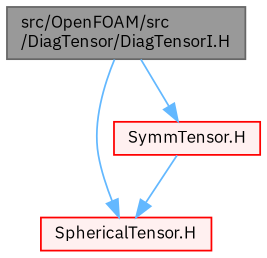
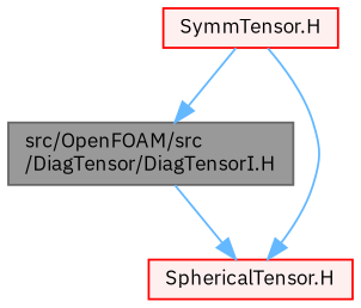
  digraph {
    fontname="IBM Plex Sans"
    node [color=red fillcolor="#FFF0F0" fontname="IBM Plex Sans" fontsize=10 shape=box style=filled]
    edge [color=steelblue1 fontname="IBM Plex Sans" fontsize=10 labelfontname=Helvetica labelfontsize=10 style=solid]
    n1 [color=gray40 fillcolor=grey60 fontcolor=black height=0.2 label="src/OpenFOAM/src\l/DiagTensor/DiagTensorI.H" width=0.4]
    n2 [height=0.2 label="SphericalTensor.H" width=0.4]
    n3 [height=0.2 label="SymmTensor.H" width=0.4]
    n1 -> n2
-   n1 -> n3
+   n3 -> n1
    n3 -> n2
  }
